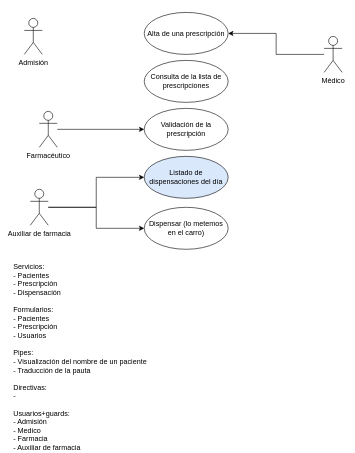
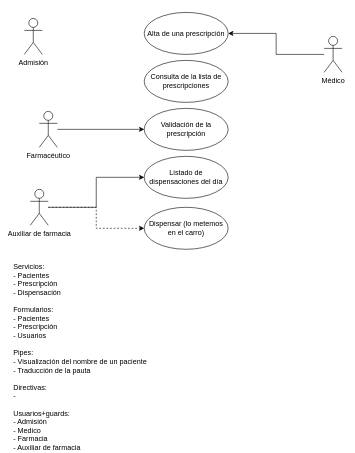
  <mxCell id="0" />
  <mxCell id="1" parent="0" />
  <mxCell id="2" value="Alta de una prescripción" style="ellipse;whiteSpace=wrap;html=1;" vertex="1" parent="1"><mxGeometry x="240" y="20" width="140" height="70" as="geometry" /></mxCell>
  <mxCell id="3" value="Validación de la prescripción" style="ellipse;whiteSpace=wrap;html=1;" vertex="1" parent="1"><mxGeometry x="240" y="180" width="140" height="70" as="geometry" /></mxCell>
  <mxCell id="4" value="Consulta de la lista de prescripciones" style="ellipse;whiteSpace=wrap;html=1;" vertex="1" parent="1"><mxGeometry x="240" y="100" width="140" height="70" as="geometry" /></mxCell>
- <mxCell id="5" value="Listado de dispensaciones del día" style="ellipse;whiteSpace=wrap;html=1;fillColor=#dae8fc;" vertex="1" parent="1"><mxGeometry x="240" y="260" width="140" height="70" as="geometry" /></mxCell>
+ <mxCell id="5" value="Listado de dispensaciones del día" style="ellipse;whiteSpace=wrap;html=1;" vertex="1" parent="1"><mxGeometry x="240" y="260" width="140" height="70" as="geometry" /></mxCell>
  <mxCell id="6" value="Dispensar (lo metemos en el carro)" style="ellipse;whiteSpace=wrap;html=1;" vertex="1" parent="1"><mxGeometry x="240" y="345" width="140" height="70" as="geometry" /></mxCell>
  <mxCell id="7" value="Admisión" style="shape=umlActor;verticalLabelPosition=bottom;verticalAlign=top;html=1;" vertex="1" parent="1"><mxGeometry x="40" y="30" width="30" height="60" as="geometry" /></mxCell>
  <mxCell id="8" style="edgeStyle=orthogonalEdgeStyle;rounded=0;orthogonalLoop=1;jettySize=auto;html=1;entryX=1;entryY=0.5;entryDx=0;entryDy=0;" edge="1" parent="1" source="9" target="2"><mxGeometry relative="1" as="geometry" /></mxCell>
  <mxCell id="9" value="Médico" style="shape=umlActor;verticalLabelPosition=bottom;verticalAlign=top;html=1;" vertex="1" parent="1"><mxGeometry x="540" y="60" width="30" height="60" as="geometry" /></mxCell>
  <mxCell id="10" style="edgeStyle=orthogonalEdgeStyle;rounded=0;orthogonalLoop=1;jettySize=auto;html=1;" edge="1" parent="1" source="11" target="3"><mxGeometry relative="1" as="geometry" /></mxCell>
  <mxCell id="11" value="Farmacéutico" style="shape=umlActor;verticalLabelPosition=bottom;verticalAlign=top;html=1;" vertex="1" parent="1"><mxGeometry x="65" y="185" width="30" height="60" as="geometry" /></mxCell>
  <mxCell id="12" style="edgeStyle=orthogonalEdgeStyle;rounded=0;orthogonalLoop=1;jettySize=auto;html=1;" edge="1" parent="1" source="14" target="5"><mxGeometry relative="1" as="geometry" /></mxCell>
- <mxCell id="13" style="edgeStyle=orthogonalEdgeStyle;rounded=0;orthogonalLoop=1;jettySize=auto;html=1;entryX=0;entryY=0.5;entryDx=0;entryDy=0;" edge="1" parent="1" source="14" target="6"><mxGeometry relative="1" as="geometry" /></mxCell>
+ <mxCell id="13" style="edgeStyle=orthogonalEdgeStyle;rounded=0;orthogonalLoop=1;jettySize=auto;html=1;entryX=0;entryY=0.5;entryDx=0;entryDy=0;dashed=1;" edge="1" parent="1" source="14" target="6"><mxGeometry relative="1" as="geometry" /></mxCell>
  <mxCell id="14" value="Auxiliar de farmacia" style="shape=umlActor;verticalLabelPosition=bottom;verticalAlign=top;html=1;" vertex="1" parent="1"><mxGeometry x="50" y="315" width="30" height="60" as="geometry" /></mxCell>
  <mxCell id="15" value="Servicios:&lt;br&gt;- Pacientes&lt;br&gt;- Prescripción&lt;br&gt;- Dispensación&lt;br&gt;&lt;br&gt;Formularios:&lt;br&gt;- Pacientes&lt;br&gt;- Prescripción&lt;br&gt;- Usuarios&lt;br&gt;&lt;br&gt;Pipes:&lt;br&gt;- Visualización del nombre de un paciente&lt;br&gt;- Traducción de la pauta&lt;br&gt;&lt;br&gt;Directivas:&lt;br&gt;-&amp;nbsp;&lt;br&gt;&lt;br&gt;Usuarios+guards:&lt;br&gt;- Admisión&lt;br&gt;- Medico&lt;br&gt;- Farmacia&lt;br&gt;- Auxiliar de farmacia" style="text;html=1;strokeColor=none;fillColor=none;align=left;verticalAlign=middle;whiteSpace=wrap;rounded=0;" vertex="1" parent="1"><mxGeometry x="20" y="580" width="400" height="30" as="geometry" /></mxCell>
